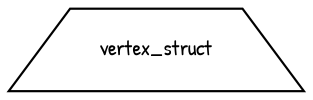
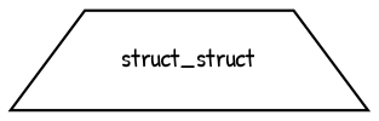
  digraph {
    rankdir=TB
    fontname="Patrick Hand"
-   n1 [color=black fillcolor=white fontname="Patrick Hand" fontsize=10 height=0.2 label=vertex_struct shape=trapezium style=filled width=0.4]
+   n1 [color=black fillcolor=white fontname="Patrick Hand" fontsize=10 height=0.2 label=struct_struct shape=trapezium style=filled width=0.4]
  }
